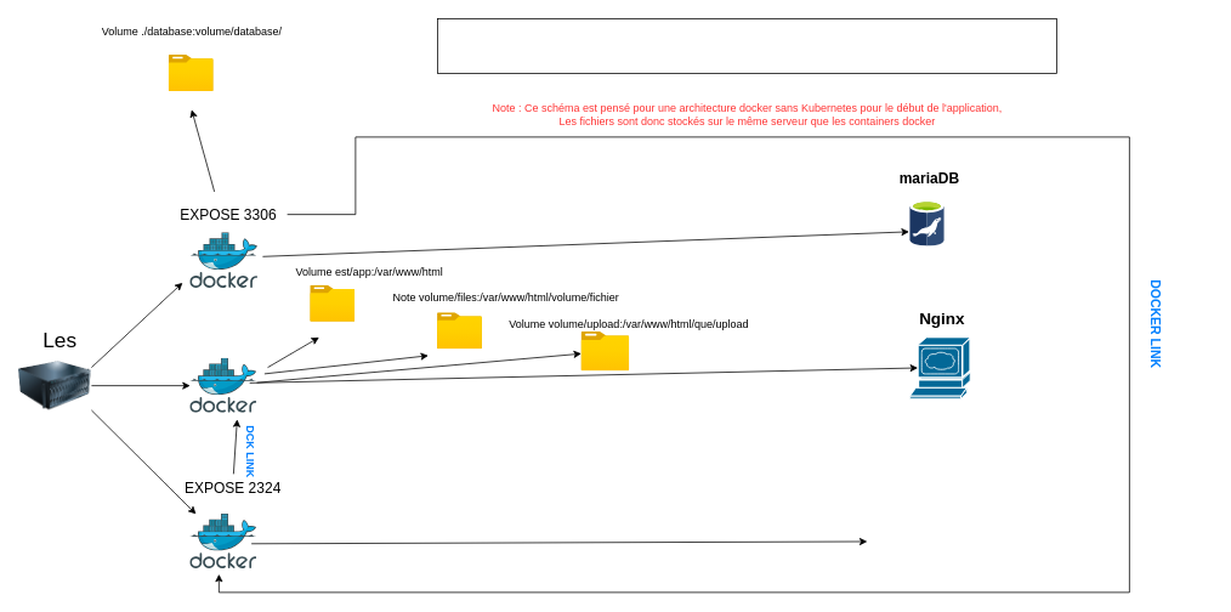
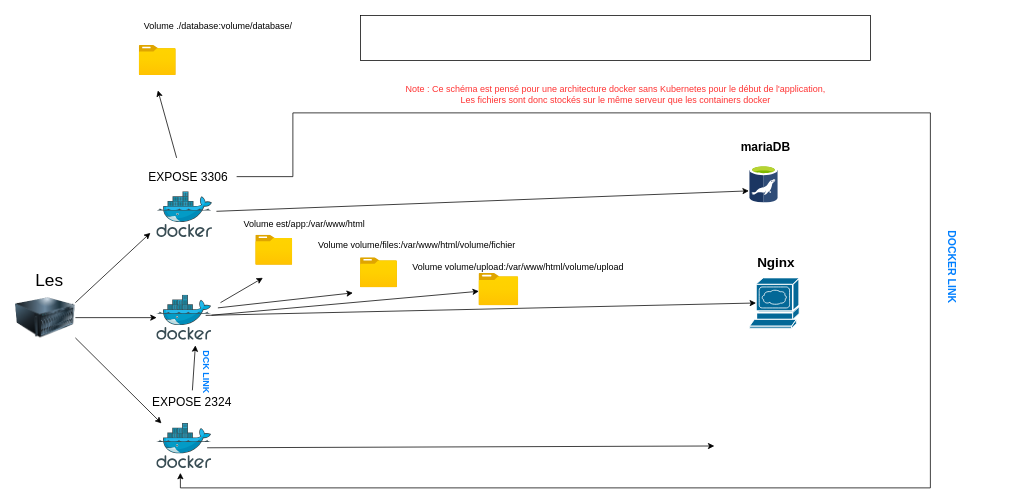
  <mxCell id="0" />
  <mxCell id="1" parent="0" />
  <mxCell id="2" value="" style="rounded=0;whiteSpace=wrap;html=1;fontSize=23;" parent="1" vertex="1"><mxGeometry x="480" y="20" width="680" height="60" as="geometry" /></mxCell>
  <mxCell id="3" value="" style="image;html=1;image=img/lib/clip_art/computers/Server_128x128.png;fontSize=23;" parent="1" vertex="1"><mxGeometry x="20" y="383" width="80" height="80" as="geometry" /></mxCell>
  <mxCell id="4" value="Les" style="text;html=1;align=center;verticalAlign=middle;resizable=0;points=[];autosize=1;strokeColor=none;fillColor=none;fontSize=23;" parent="1" vertex="1"><mxGeometry x="20" y="353" width="90" height="40" as="geometry" /></mxCell>
  <mxCell id="5" value="" style="shape=image;html=1;verticalAlign=top;verticalLabelPosition=bottom;labelBackgroundColor=#ffffff;imageAspect=0;aspect=fixed;image=https://cdn4.iconfinder.com/data/icons/scripting-and-programming-languages/512/php-128.png;fontSize=16;" parent="1" vertex="1"><mxGeometry x="952" y="550" width="88" height="88" as="geometry" /></mxCell>
  <mxCell id="6" value="" style="shape=mxgraph.cisco.servers.www_server;html=1;pointerEvents=1;dashed=0;fillColor=#036897;strokeColor=#ffffff;strokeWidth=2;verticalLabelPosition=bottom;verticalAlign=top;align=center;outlineConnect=0;fontSize=16;" parent="1" vertex="1"><mxGeometry x="999" y="370" width="66" height="67" as="geometry" /></mxCell>
  <mxCell id="7" value="" style="sketch=0;aspect=fixed;html=1;points=[];align=center;image;fontSize=12;image=img/lib/mscae/Docker.svg;" parent="1" vertex="1"><mxGeometry x="208.41" y="255" width="74.39" height="61" as="geometry" /></mxCell>
  <mxCell id="8" value="" style="sketch=0;aspect=fixed;html=1;points=[];align=center;image;fontSize=12;image=img/lib/mscae/Docker.svg;" parent="1" vertex="1"><mxGeometry x="208.41" y="393" width="73.17" height="60" as="geometry" /></mxCell>
  <mxCell id="9" value="" style="sketch=0;aspect=fixed;html=1;points=[];align=center;image;fontSize=12;image=img/lib/mscae/aspect=fixed;html=1;perimeter=none;align=center;shadow=0;dashed=0;image;fontSize=12;image=img/lib/mscae/Azure_Database_for_MariaDB_servers.svg;" parent="1" vertex="1"><mxGeometry x="999" y="220" width="38" height="50" as="geometry" /></mxCell>
  <mxCell id="10" value="" style="sketch=0;aspect=fixed;html=1;points=[];align=center;image;fontSize=12;image=img/lib/mscae/Docker.svg;" parent="1" vertex="1"><mxGeometry x="208.4" y="564" width="73.18" height="60" as="geometry" /></mxCell>
  <mxCell id="11" value="" style="endArrow=classic;html=1;rounded=0;fontSize=16;exitX=1;exitY=0.25;exitDx=0;exitDy=0;" parent="1" source="3" edge="1"><mxGeometry width="50" height="50" relative="1" as="geometry"><mxPoint x="110" y="385" as="sourcePoint" /><mxPoint x="200" y="310" as="targetPoint" /></mxGeometry></mxCell>
  <mxCell id="12" value="" style="endArrow=classic;html=1;rounded=0;fontSize=16;exitX=1;exitY=0.5;exitDx=0;exitDy=0;" parent="1" source="3" target="8" edge="1"><mxGeometry width="50" height="50" relative="1" as="geometry"><mxPoint x="90" y="505" as="sourcePoint" /><mxPoint x="140" y="455" as="targetPoint" /></mxGeometry></mxCell>
  <mxCell id="13" value="" style="endArrow=classic;html=1;rounded=0;fontSize=16;exitX=1;exitY=0.838;exitDx=0;exitDy=0;exitPerimeter=0;" parent="1" source="3" target="10" edge="1"><mxGeometry width="50" height="50" relative="1" as="geometry"><mxPoint x="100" y="455" as="sourcePoint" /><mxPoint x="140" y="495" as="targetPoint" /></mxGeometry></mxCell>
  <mxCell id="14" value="" style="endArrow=classic;html=1;rounded=0;fontSize=16;exitX=1.071;exitY=0.43;exitDx=0;exitDy=0;exitPerimeter=0;entryX=-0.026;entryY=0.68;entryDx=0;entryDy=0;entryPerimeter=0;" parent="1" source="7" target="9" edge="1"><mxGeometry width="50" height="50" relative="1" as="geometry"><mxPoint x="300" y="365" as="sourcePoint" /><mxPoint x="460" y="250" as="targetPoint" /></mxGeometry></mxCell>
  <mxCell id="15" value="&lt;b&gt;mariaDB&lt;/b&gt;" style="text;html=1;align=center;verticalAlign=middle;resizable=0;points=[];autosize=1;strokeColor=none;fillColor=none;fontSize=16;" parent="1" vertex="1"><mxGeometry x="975" y="180" width="90" height="30" as="geometry" /></mxCell>
  <mxCell id="16" value="&lt;b style=&quot;font-size: 18px;&quot;&gt;Nginx&lt;/b&gt;" style="text;html=1;align=center;verticalAlign=middle;resizable=0;points=[];autosize=1;strokeColor=none;fillColor=none;fontSize=18;" parent="1" vertex="1"><mxGeometry x="999" y="330" width="70" height="40" as="geometry" /></mxCell>
  <mxCell id="17" value="" style="endArrow=classic;html=1;rounded=0;fontSize=16;exitX=1.071;exitY=0.43;exitDx=0;exitDy=0;exitPerimeter=0;" parent="1" target="5" edge="1"><mxGeometry width="50" height="50" relative="1" as="geometry"><mxPoint x="275.692" y="596.56" as="sourcePoint" /><mxPoint x="410" y="590" as="targetPoint" /></mxGeometry></mxCell>
  <mxCell id="18" value="" style="edgeStyle=orthogonalEdgeStyle;rounded=0;orthogonalLoop=1;jettySize=auto;html=1;fontSize=16;" parent="1" source="19" edge="1"><mxGeometry relative="1" as="geometry"><mxPoint x="240" y="630" as="targetPoint" /><Array as="points"><mxPoint x="390" y="235" /><mxPoint x="390" y="150" /><mxPoint x="1240" y="150" /><mxPoint x="1240" y="650" /><mxPoint x="240" y="650" /></Array></mxGeometry></mxCell>
  <mxCell id="19" value="EXPOSE 3306" style="text;html=1;align=center;verticalAlign=middle;resizable=0;points=[];autosize=1;strokeColor=none;fillColor=none;fontSize=16;rotation=0;" parent="1" vertex="1"><mxGeometry x="185" y="220" width="130" height="30" as="geometry" /></mxCell>
  <mxCell id="20" value="EXPOSE 2324" style="text;html=1;align=center;verticalAlign=middle;resizable=0;points=[];autosize=1;strokeColor=none;fillColor=none;fontSize=16;rotation=0;" parent="1" vertex="1"><mxGeometry x="190" y="520" width="130" height="30" as="geometry" /></mxCell>
  <mxCell id="21" value="" style="endArrow=classic;html=1;rounded=0;fontSize=16;" parent="1" source="20" edge="1"><mxGeometry width="50" height="50" relative="1" as="geometry"><mxPoint x="294" y="520" as="sourcePoint" /><mxPoint x="260" y="460" as="targetPoint" /></mxGeometry></mxCell>
  <mxCell id="22" value="&lt;font color=&quot;#007fff&quot; style=&quot;font-size: 14px;&quot;&gt;&lt;b&gt;DOCKER LINK&lt;/b&gt;&lt;/font&gt;" style="text;html=1;align=center;verticalAlign=middle;resizable=0;points=[];autosize=1;strokeColor=none;fillColor=none;fontSize=16;rotation=90;" parent="1" vertex="1"><mxGeometry x="1210" y="340" width="120" height="30" as="geometry" /></mxCell>
  <mxCell id="23" value="&lt;font size=&quot;1&quot; color=&quot;#007fff&quot; style=&quot;&quot;&gt;&lt;b style=&quot;font-size: 12px;&quot;&gt;DCK LINK&lt;/b&gt;&lt;/font&gt;" style="text;html=1;align=center;verticalAlign=middle;resizable=0;points=[];autosize=1;strokeColor=none;fillColor=none;fontSize=10;rotation=90;" parent="1" vertex="1"><mxGeometry x="235" y="480" width="80" height="30" as="geometry" /></mxCell>
  <mxCell id="24" value="" style="endArrow=classic;html=1;rounded=0;fontSize=16;exitX=1.071;exitY=0.43;exitDx=0;exitDy=0;exitPerimeter=0;entryX=0.13;entryY=0.5;entryDx=0;entryDy=0;entryPerimeter=0;" parent="1" target="6" edge="1"><mxGeometry width="50" height="50" relative="1" as="geometry"><mxPoint x="273.692" y="420" as="sourcePoint" /><mxPoint x="408" y="413.44" as="targetPoint" /></mxGeometry></mxCell>
  <mxCell id="25" value="&lt;font color=&quot;#ff3333&quot;&gt;&lt;span style=&quot;background-color: rgb(255, 255, 255);&quot;&gt;Note : Ce schéma est pensé pour une architecture docker sans Kubernetes pour le début de l'application,&lt;br&gt;Les fichiers sont donc stockés sur le même serveur que les containers docker&lt;/span&gt;&lt;br&gt;&lt;/font&gt;" style="text;html=1;align=center;verticalAlign=middle;resizable=0;points=[];autosize=1;strokeColor=none;fillColor=none;fontSize=12;fontColor=#007FFF;" parent="1" vertex="1"><mxGeometry x="530" y="105" width="580" height="40" as="geometry" /></mxCell>
  <mxCell id="26" value="" style="endArrow=classic;html=1;rounded=0;" parent="1" edge="1"><mxGeometry width="50" height="50" relative="1" as="geometry"><mxPoint x="235" y="210" as="sourcePoint" /><mxPoint x="210" y="120" as="targetPoint" /></mxGeometry></mxCell>
  <mxCell id="27" value="" style="aspect=fixed;html=1;points=[];align=center;image;fontSize=12;image=img/lib/azure2/general/Folder_Blank.svg;" vertex="1" parent="1"><mxGeometry x="185" y="60" width="49.29" height="40" as="geometry" /></mxCell>
- <mxCell id="28" value="Volume ./database:volume/database/" style="text;html=1;align=center;verticalAlign=middle;resizable=0;points=[];autosize=1;strokeColor=none;fillColor=none;" vertex="1" parent="1"><mxGeometry x="99.64" y="20" width="220" height="30" as="geometry" /></mxCell>
+ <mxCell id="28" value="Volume ./database:volume/database/" style="text;html=1;align=center;verticalAlign=middle;resizable=0;points=[];autosize=1;strokeColor=none;fillColor=none;" vertex="1" parent="1"><mxGeometry x="179.64" y="20" width="220" height="30" as="geometry" /></mxCell>
  <mxCell id="29" value="" style="aspect=fixed;html=1;points=[];align=center;image;fontSize=12;image=img/lib/azure2/general/Folder_Blank.svg;" vertex="1" parent="1"><mxGeometry x="340.36" y="313" width="49.29" height="40" as="geometry" /></mxCell>
  <mxCell id="30" value="Volume est/app:/var/www/html" style="text;html=1;align=center;verticalAlign=middle;resizable=0;points=[];autosize=1;strokeColor=none;fillColor=none;" vertex="1" parent="1"><mxGeometry x="300" y="283" width="210" height="30" as="geometry" /></mxCell>
  <mxCell id="31" value="" style="endArrow=classic;html=1;rounded=0;" edge="1" parent="1"><mxGeometry width="50" height="50" relative="1" as="geometry"><mxPoint x="293.5" y="403" as="sourcePoint" /><mxPoint x="350" y="370" as="targetPoint" /></mxGeometry></mxCell>
- <mxCell id="32" value="Note volume/files:/var/www/html/volume/fichier" style="text;html=1;align=center;verticalAlign=middle;resizable=0;points=[];autosize=1;strokeColor=none;fillColor=none;" vertex="1" parent="1"><mxGeometry x="410" y="311" width="290" height="30" as="geometry" /></mxCell>
+ <mxCell id="32" value="Volume volume/files:/var/www/html/volume/fichier" style="text;html=1;align=center;verticalAlign=middle;resizable=0;points=[];autosize=1;strokeColor=none;fillColor=none;" vertex="1" parent="1"><mxGeometry x="410" y="311" width="290" height="30" as="geometry" /></mxCell>
  <mxCell id="33" value="" style="aspect=fixed;html=1;points=[];align=center;image;fontSize=12;image=img/lib/azure2/general/Folder_Blank.svg;" vertex="1" parent="1"><mxGeometry x="480" y="343" width="49.29" height="40" as="geometry" /></mxCell>
  <mxCell id="34" value="" style="endArrow=classic;html=1;rounded=0;" edge="1" parent="1"><mxGeometry width="50" height="50" relative="1" as="geometry"><mxPoint x="290" y="410" as="sourcePoint" /><mxPoint x="470" y="390" as="targetPoint" /></mxGeometry></mxCell>
  <mxCell id="35" value="" style="aspect=fixed;html=1;points=[];align=center;image;fontSize=12;image=img/lib/azure2/general/Folder_Blank.svg;" vertex="1" parent="1"><mxGeometry x="638.02" y="364" width="52.98" height="43" as="geometry" /></mxCell>
- <mxCell id="36" value="Volume volume/upload:/var/www/html/que/upload" style="text;html=1;align=center;verticalAlign=middle;resizable=0;points=[];autosize=1;strokeColor=none;fillColor=none;" vertex="1" parent="1"><mxGeometry x="540" y="341" width="300" height="30" as="geometry" /></mxCell>
+ <mxCell id="36" value="Volume volume/upload:/var/www/html/volume/upload" style="text;html=1;align=center;verticalAlign=middle;resizable=0;points=[];autosize=1;strokeColor=none;fillColor=none;" vertex="1" parent="1"><mxGeometry x="540" y="341" width="300" height="30" as="geometry" /></mxCell>
  <mxCell id="37" value="" style="endArrow=classic;html=1;rounded=0;" edge="1" parent="1" source="8" target="35"><mxGeometry width="50" height="50" relative="1" as="geometry"><mxPoint x="300" y="420" as="sourcePoint" /><mxPoint x="480" y="400" as="targetPoint" /></mxGeometry></mxCell>
